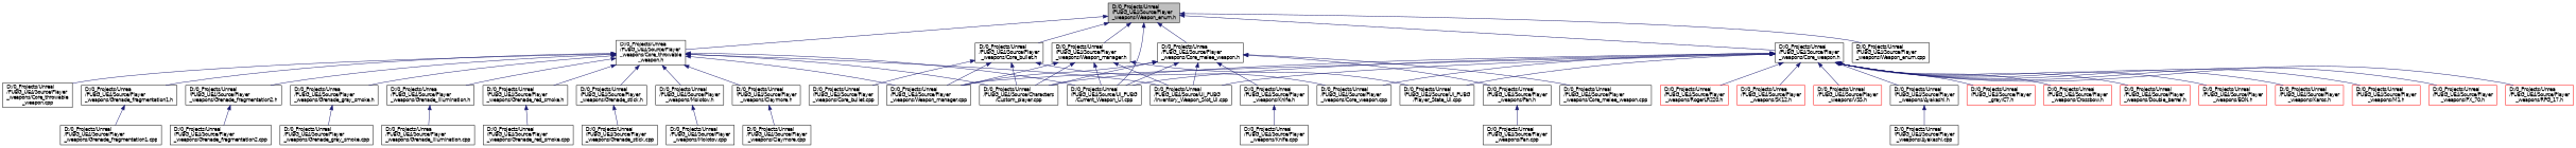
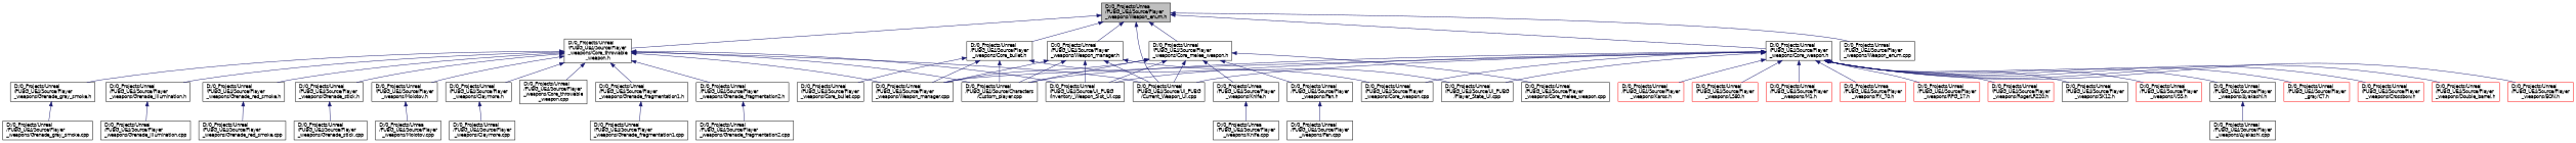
  digraph {
    node [color=black fillcolor=white fontname=Helvetica fontsize=10 shape=record style=filled]
    edge [color=midnightblue dir=back fontname=Helvetica fontsize=10 labelfontname=Helvetica labelfontsize=10 style=solid]
    n1 [fillcolor=grey75 fontcolor=black height=0.2 label="D:/0_Projects/Unreal\l/PUBG_UE4/Source/Player\l_weapons/Weapon_enum.h" width=0.4]
    n2 [height=0.2 label="D:/0_Projects/Unreal\l/PUBG_UE4/Source/Player\l_weapons/Core_bullet.h" width=0.4]
    n3 [height=0.2 label="D:/0_Projects/Unreal\l/PUBG_UE4/Source/Player\l_weapons/Core_melee_weapon.h" width=0.4]
    n4 [height=0.2 label="D:/0_Projects/Unreal\l/PUBG_UE4/Source/UI_PUBG\l/Current_Weapon_UI.cpp" width=0.4]
    n5 [height=0.2 label="D:/0_Projects/Unreal\l/PUBG_UE4/Source/Player\l_weapons/Core_throwable\l_weapon.h" width=0.4]
    n6 [height=0.2 label="D:/0_Projects/Unreal\l/PUBG_UE4/Source/Player\l_weapons/Core_weapon.h" width=0.4]
    n7 [height=0.2 label="D:/0_Projects/Unreal\l/PUBG_UE4/Source/Player\l_weapons/Weapon_enum.cpp" width=0.4]
    n8 [height=0.2 label="D:/0_Projects/Unreal\l/PUBG_UE4/Source/Player\l_weapons/Weapon_manager.h" width=0.4]
    n9 [height=0.2 label="D:/0_Projects/Unreal\l/PUBG_UE4/Source/Characters\l/Custom_player.cpp" width=0.4]
    n10 [height=0.2 label="D:/0_Projects/Unreal\l/PUBG_UE4/Source/Player\l_weapons/Core_bullet.cpp" width=0.4]
    n11 [height=0.2 label="D:/0_Projects/Unreal\l/PUBG_UE4/Source/Player\l_weapons/Core_weapon.cpp" width=0.4]
    n12 [height=0.2 label="D:/0_Projects/Unreal\l/PUBG_UE4/Source/Player\l_weapons/Weapon_manager.cpp" width=0.4]
    n13 [height=0.2 label="D:/0_Projects/Unreal\l/PUBG_UE4/Source/Player\l_weapons/Core_melee_weapon.cpp" width=0.4]
    n14 [height=0.2 label="D:/0_Projects/Unreal\l/PUBG_UE4/Source/Player\l_weapons/Knife.h" width=0.4]
    n15 [height=0.2 label="D:/0_Projects/Unreal\l/PUBG_UE4/Source/Player\l_weapons/Pan.h" width=0.4]
    n16 [height=0.2 label="D:/0_Projects/Unreal\l/PUBG_UE4/Source/UI_PUBG\l/Inventory_Weapon_Slot_UI.cpp" width=0.4]
    n17 [height=0.2 label="D:/0_Projects/Unreal\l/PUBG_UE4/Source/Player\l_weapons/Claymore.h" width=0.4]
    n18 [height=0.2 label="D:/0_Projects/Unreal\l/PUBG_UE4/Source/Player\l_weapons/Core_throwable\l_weapon.cpp" width=0.4]
    n19 [height=0.2 label="D:/0_Projects/Unreal\l/PUBG_UE4/Source/Player\l_weapons/Grenade_fragmentation1.h" width=0.4]
    n20 [height=0.2 label="D:/0_Projects/Unreal\l/PUBG_UE4/Source/Player\l_weapons/Grenade_fragmentation2.h" width=0.4]
    n21 [height=0.2 label="D:/0_Projects/Unreal\l/PUBG_UE4/Source/Player\l_weapons/Grenade_gray_smoke.h" width=0.4]
    n22 [height=0.2 label="D:/0_Projects/Unreal\l/PUBG_UE4/Source/Player\l_weapons/Grenade_illumination.h" width=0.4]
    n23 [height=0.2 label="D:/0_Projects/Unreal\l/PUBG_UE4/Source/Player\l_weapons/Grenade_red_smoke.h" width=0.4]
    n24 [height=0.2 label="D:/0_Projects/Unreal\l/PUBG_UE4/Source/Player\l_weapons/Grenade_stick.h" width=0.4]
    n25 [height=0.2 label="D:/0_Projects/Unreal\l/PUBG_UE4/Source/Player\l_weapons/Molotov.h" width=0.4]
    n26 [height=0.2 label="D:/0_Projects/Unreal\l/PUBG_UE4/Source/Player\l_weapons/Ayakashi.h" width=0.4]
    n27 [color=red height=0.2 label="D:/0_Projects/Unreal\l/PUBG_UE4/Source/Player\l_gray/C7.h" width=0.4]
    n28 [color=red height=0.2 label="D:/0_Projects/Unreal\l/PUBG_UE4/Source/Player\l_weapons/Crossbow.h" width=0.4]
    n29 [color=red height=0.2 label="D:/0_Projects/Unreal\l/PUBG_UE4/Source/Player\l_weapons/Double_barrel.h" width=0.4]
    n30 [color=red height=0.2 label="D:/0_Projects/Unreal\l/PUBG_UE4/Source/Player\l_weapons/EON.h" width=0.4]
    n31 [color=red height=0.2 label="D:/0_Projects/Unreal\l/PUBG_UE4/Source/Player\l_weapons/Karos.h" width=0.4]
+   n32 [color=red height=0.2 label="D:/0_Projects/Unreal\l/PUBG_UE4/Source/Player\l_weapons/LS80.h" width=0.4]
    n33 [color=red height=0.2 label="D:/0_Projects/Unreal\l/PUBG_UE4/Source/Player\l_weapons/M1.h" width=0.4]
    n34 [color=red height=0.2 label="D:/0_Projects/Unreal\l/PUBG_UE4/Source/Player\l_weapons/PX_70.h" width=0.4]
    n35 [color=red height=0.2 label="D:/0_Projects/Unreal\l/PUBG_UE4/Source/Player\l_weapons/RPG_17.h" width=0.4]
    n36 [color=red height=0.2 label="D:/0_Projects/Unreal\l/PUBG_UE4/Source/Player\l_weapons/RogerLR220.h" width=0.4]
-   n37 [color=red height=0.2 label="D:/0_Projects/Unreal\l/PUBG_UE4/Source/Player\l_weapons/SK12.h" width=0.4]
+   n37 [height=0.2 label="D:/0_Projects/Unreal\l/PUBG_UE4/Source/Player\l_weapons/SK12.h" width=0.4]
    n38 [color=red height=0.2 label="D:/0_Projects/Unreal\l/PUBG_UE4/Source/Player\l_weapons/VSS.h" width=0.4]
    n39 [height=0.2 label="D:/0_Projects/Unreal\l/PUBG_UE4/Source/UI_PUBG\l/Player_State_UI.cpp" width=0.4]
    n40 [height=0.2 label="D:/0_Projects/Unreal\l/PUBG_UE4/Source/Player\l_weapons/Knife.cpp" width=0.4]
    n41 [height=0.2 label="D:/0_Projects/Unreal\l/PUBG_UE4/Source/Player\l_weapons/Pan.cpp" width=0.4]
    n42 [height=0.2 label="D:/0_Projects/Unreal\l/PUBG_UE4/Source/Player\l_weapons/Claymore.cpp" width=0.4]
    n43 [height=0.2 label="D:/0_Projects/Unreal\l/PUBG_UE4/Source/Player\l_weapons/Grenade_fragmentation1.cpp" width=0.4]
    n44 [height=0.2 label="D:/0_Projects/Unreal\l/PUBG_UE4/Source/Player\l_weapons/Grenade_fragmentation2.cpp" width=0.4]
    n45 [height=0.2 label="D:/0_Projects/Unreal\l/PUBG_UE4/Source/Player\l_weapons/Grenade_gray_smoke.cpp" width=0.4]
    n46 [height=0.2 label="D:/0_Projects/Unreal\l/PUBG_UE4/Source/Player\l_weapons/Grenade_illumination.cpp" width=0.4]
    n47 [height=0.2 label="D:/0_Projects/Unreal\l/PUBG_UE4/Source/Player\l_weapons/Grenade_red_smoke.cpp" width=0.4]
    n48 [height=0.2 label="D:/0_Projects/Unreal\l/PUBG_UE4/Source/Player\l_weapons/Grenade_stick.cpp" width=0.4]
    n49 [height=0.2 label="D:/0_Projects/Unreal\l/PUBG_UE4/Source/Player\l_weapons/Molotov.cpp" width=0.4]
    n50 [height=0.2 label="D:/0_Projects/Unreal\l/PUBG_UE4/Source/Player\l_weapons/Ayakashi.cpp" width=0.4]
    n1 -> n2
    n1 -> n3
    n1 -> n4
    n1 -> n5
    n1 -> n6
    n1 -> n7
    n1 -> n8
    n2 -> n9
    n2 -> n10
    n2 -> n11
    n2 -> n12
    n3 -> n4
    n3 -> n9
    n3 -> n12
    n3 -> n13
    n3 -> n14
    n3 -> n15
    n3 -> n16
    n5 -> n4
    n5 -> n9
    n5 -> n12
    n5 -> n16
    n5 -> n17
    n5 -> n18
    n5 -> n19
    n5 -> n20
    n5 -> n21
    n5 -> n22
    n5 -> n23
    n5 -> n24
    n5 -> n25
    n6 -> n4
    n6 -> n9
    n6 -> n11
    n6 -> n12
    n6 -> n16
    n6 -> n26
    n6 -> n27
    n6 -> n28
    n6 -> n29
    n6 -> n30
    n6 -> n31
+   n6 -> n32
    n6 -> n33
    n6 -> n34
    n6 -> n35
    n6 -> n36
    n6 -> n37
    n6 -> n38
    n6 -> n39
    n8 -> n4
    n8 -> n9
    n8 -> n12
    n8 -> n16
    n8 -> n39
    n14 -> n40
    n15 -> n41
    n17 -> n42
    n19 -> n43
    n20 -> n44
    n21 -> n45
    n22 -> n46
    n23 -> n47
    n24 -> n48
    n25 -> n49
    n26 -> n50
  }
